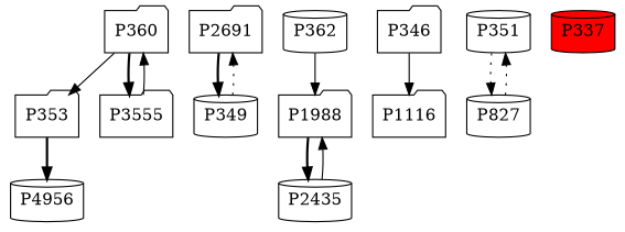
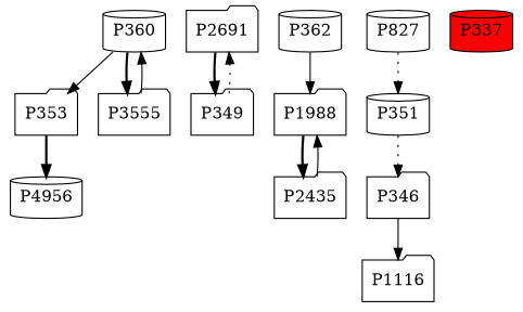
  digraph {
    node [shape=folder]
    edge [style=solid]
    P4956 [shape=cylinder]
    P353
    n3 [label=P2691]
-   P349 [shape=cylinder]
-   P360
+   P349
+   P360 [shape=cylinder]
    P3555
    P1988
-   P2435 [shape=cylinder]
+   P2435
    P362 [shape=cylinder]
    P346
    P1116
    P351 [shape=cylinder]
    P827 [shape=cylinder]
    P337 [fillcolor=red shape=cylinder style=filled]
    P353 -> P4956 [style=bold]
    n3 -> P349 [style=bold]
    P349 -> n3 [style=dotted]
    P360 -> P353
    P360 -> P3555 [style=bold]
    P3555 -> P360
    P1988 -> P2435 [style=bold]
    P2435 -> P1988
    P362 -> P1988
    P346 -> P1116
-   P351 -> P827 [style=dotted]
+   P351 -> P346 [style=dotted]
    P827 -> P351 [style=dotted]
  }
